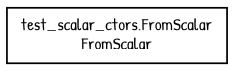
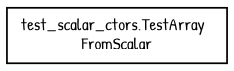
  digraph {
    rankdir=TB
    fontname="Patrick Hand"
-   n1 [color=black fillcolor=white fontname="Patrick Hand" fontsize=10 height=0.2 label="test_scalar_ctors.FromScalar\lFromScalar" shape=record style=filled width=0.4]
+   n1 [color=black fillcolor=white fontname="Patrick Hand" fontsize=10 height=0.2 label="test_scalar_ctors.TestArray\lFromScalar" shape=record style=filled width=0.4]
  }
